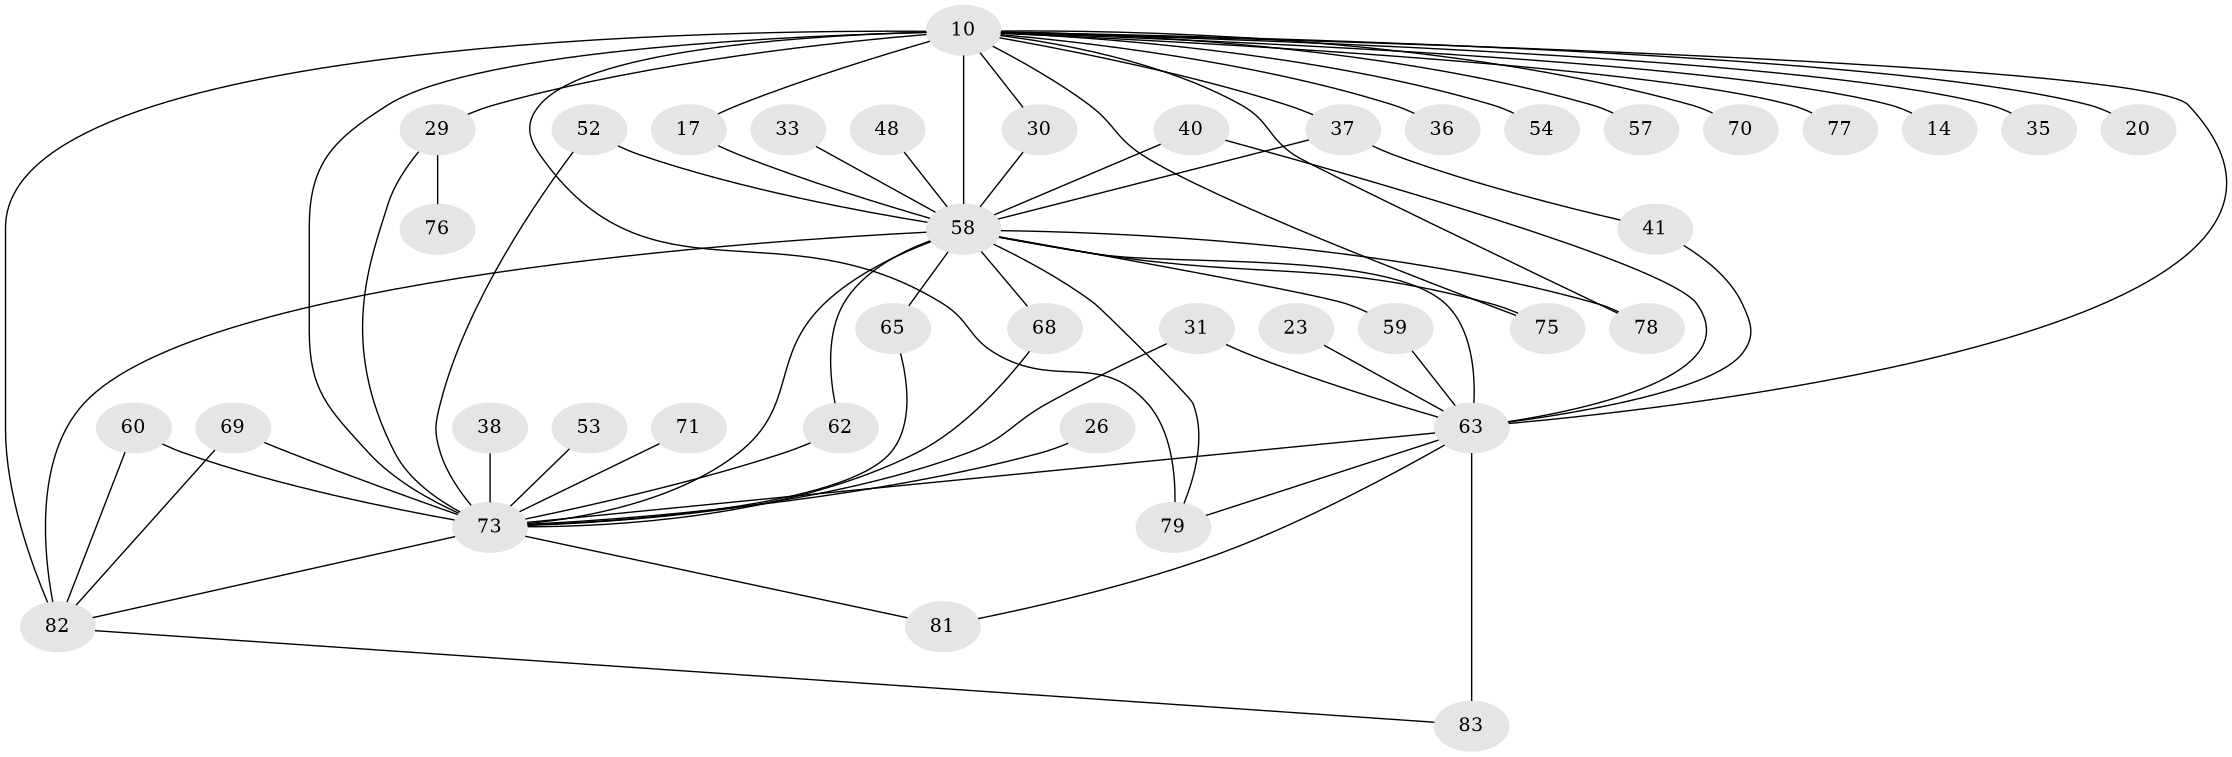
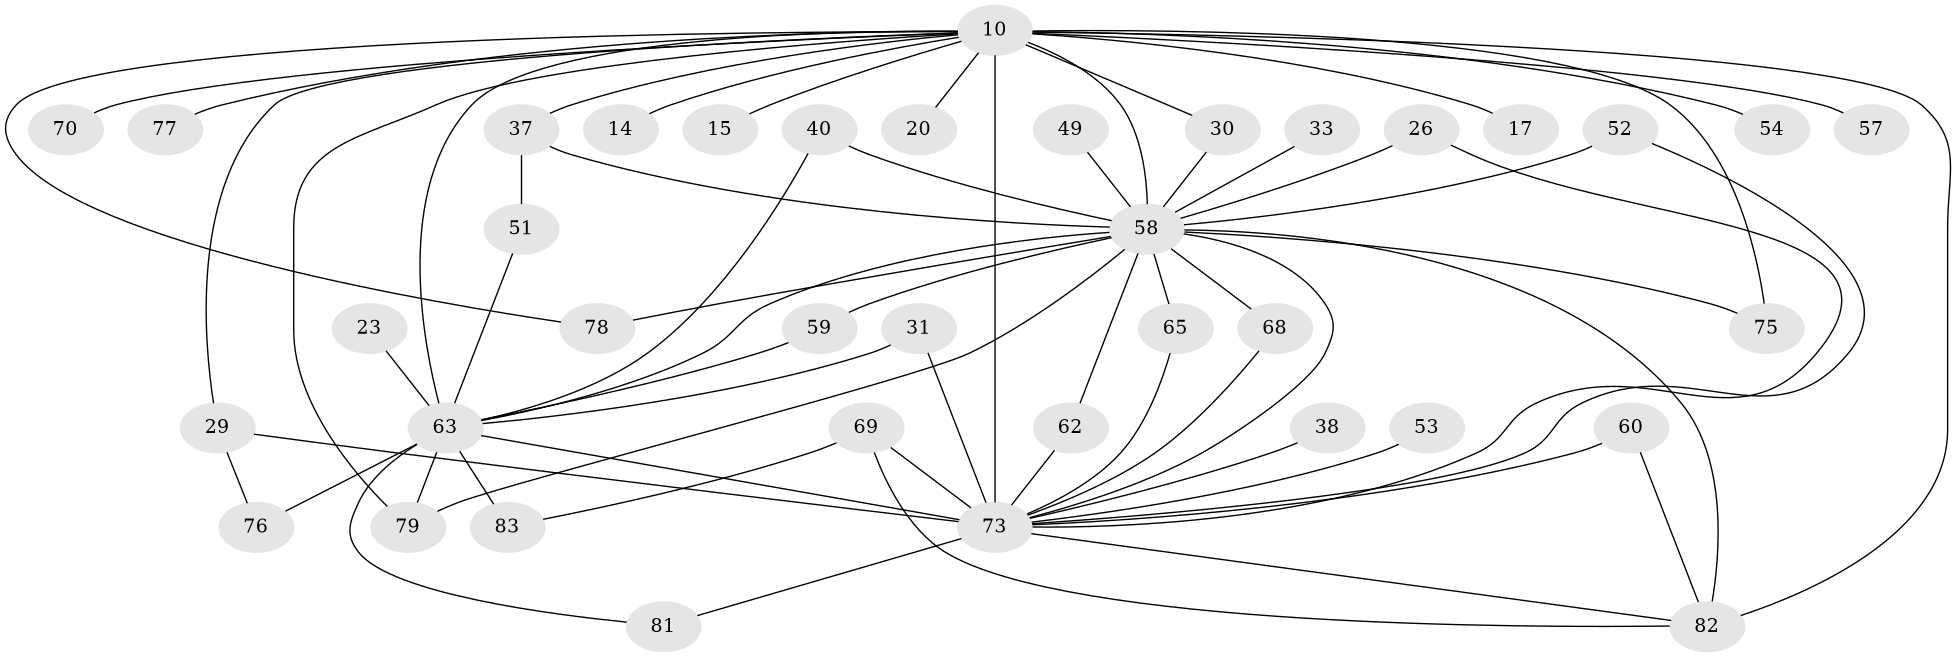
  graph {
    node [color=gray90 style=filled]
    10 [super="+3+9"]
    14
-   15 [label=35]
+   15
    20
    29
    30
-   36
    37 [super="+34"]
    n9 [label=17]
    54
    57
    58 [super="+13+7"]
    63 [super="+18+35+45+39"]
    70
    n15 [label=77]
    73 [super="+17+32+64+41"]
    75
    78
    79 [super="+61+67"]
    82 [super="+25+28+50+77"]
    76 [super="+66"]
-   51 [label=41]
+   51
    59 [super="+24"]
    62 [super="+19"]
    65
    68
    81
    83 [super="+80"]
    23
    26
    31
    33
    38
    40
-   48
+   48 [label=49]
    52
    53
    60
    69
-   71
    10 -- 14 [weight=2]
    10 -- 15 [weight=2]
    10 -- 20 [weight=2]
    10 -- 29
    10 -- 30
-   10 -- 36 [weight=2]
    10 -- 37 [weight=2]
    10 -- n9 [weight=2]
    10 -- 54 [weight=2]
    10 -- 57 [weight=2]
    10 -- 58 [weight=9]
    10 -- 63 [weight=12]
    10 -- 70 [weight=2]
    10 -- n15 [weight=2]
    10 -- 73 [weight=14]
    10 -- 75
    10 -- 78
    10 -- 79 [weight=6]
    10 -- 82 [weight=2]
    29 -- 73
    29 -- 76
    30 -- 58
    37 -- 58
    37 -- 51
    58 -- 63 [weight=7]
    58 -- 73 [weight=5]
    58 -- 75
    58 -- 78
    58 -- 79 [weight=2]
    58 -- 82 [weight=6]
    58 -- 59 [weight=2]
    58 -- 62
    58 -- 65
    58 -- 68
    63 -- 73 [weight=5]
    63 -- 79 [weight=2]
+   63 -- 76 [weight=2]
    63 -- 81
    63 -- 83 [weight=2]
    73 -- 82
    73 -- 81
-   82 -- 83
+   69 -- 83
    51 -- 63
    59 -- 63
    62 -- 73
    65 -- 73
    68 -- 73
    23 -- 63 [weight=2]
-   n9 -- 58
+   26 -- 58
    26 -- 73
    31 -- 63
    31 -- 73
    33 -- 58
    38 -- 73 [weight=2]
    40 -- 58
    40 -- 63
    48 -- 58 [weight=2]
    52 -- 58
    52 -- 73
    53 -- 73 [weight=2]
    60 -- 73
    60 -- 82
    69 -- 73
    69 -- 82
-   71 -- 73
  }
